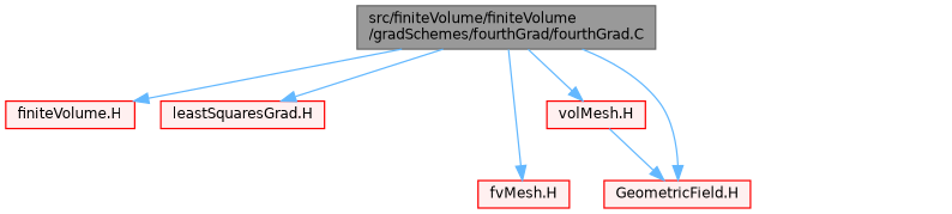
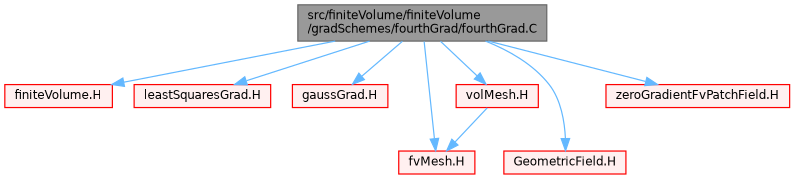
  digraph {
    node [color=red fillcolor="#FFF0F0" fontname=Helvetica fontsize=10 shape=box style=filled]
    edge [color=steelblue1 fontname=Helvetica fontsize=10 labelfontname=Helvetica labelfontsize=10 style=solid]
    n1 [color=gray40 fillcolor=grey60 fontcolor=black height=0.2 label="src/finiteVolume/finiteVolume\l/gradSchemes/fourthGrad/fourthGrad.C" width=0.4]
    n2 [height=0.2 label="finiteVolume.H" width=0.4]
    n3 [height=0.2 label="leastSquaresGrad.H" width=0.4]
+   n4 [height=0.2 label="gaussGrad.H" width=0.4]
    n5 [height=0.2 label="fvMesh.H" width=0.4]
    n6 [height=0.2 label="volMesh.H" width=0.4]
    n7 [height=0.2 label="GeometricField.H" width=0.4]
+   n8 [height=0.2 label="zeroGradientFvPatchField.H" width=0.4]
    n1 -> n2
    n1 -> n3
+   n1 -> n4
    n1 -> n5
    n1 -> n6
    n1 -> n7
-   n6 -> n7
+   n1 -> n8
+   n6 -> n5
  }
